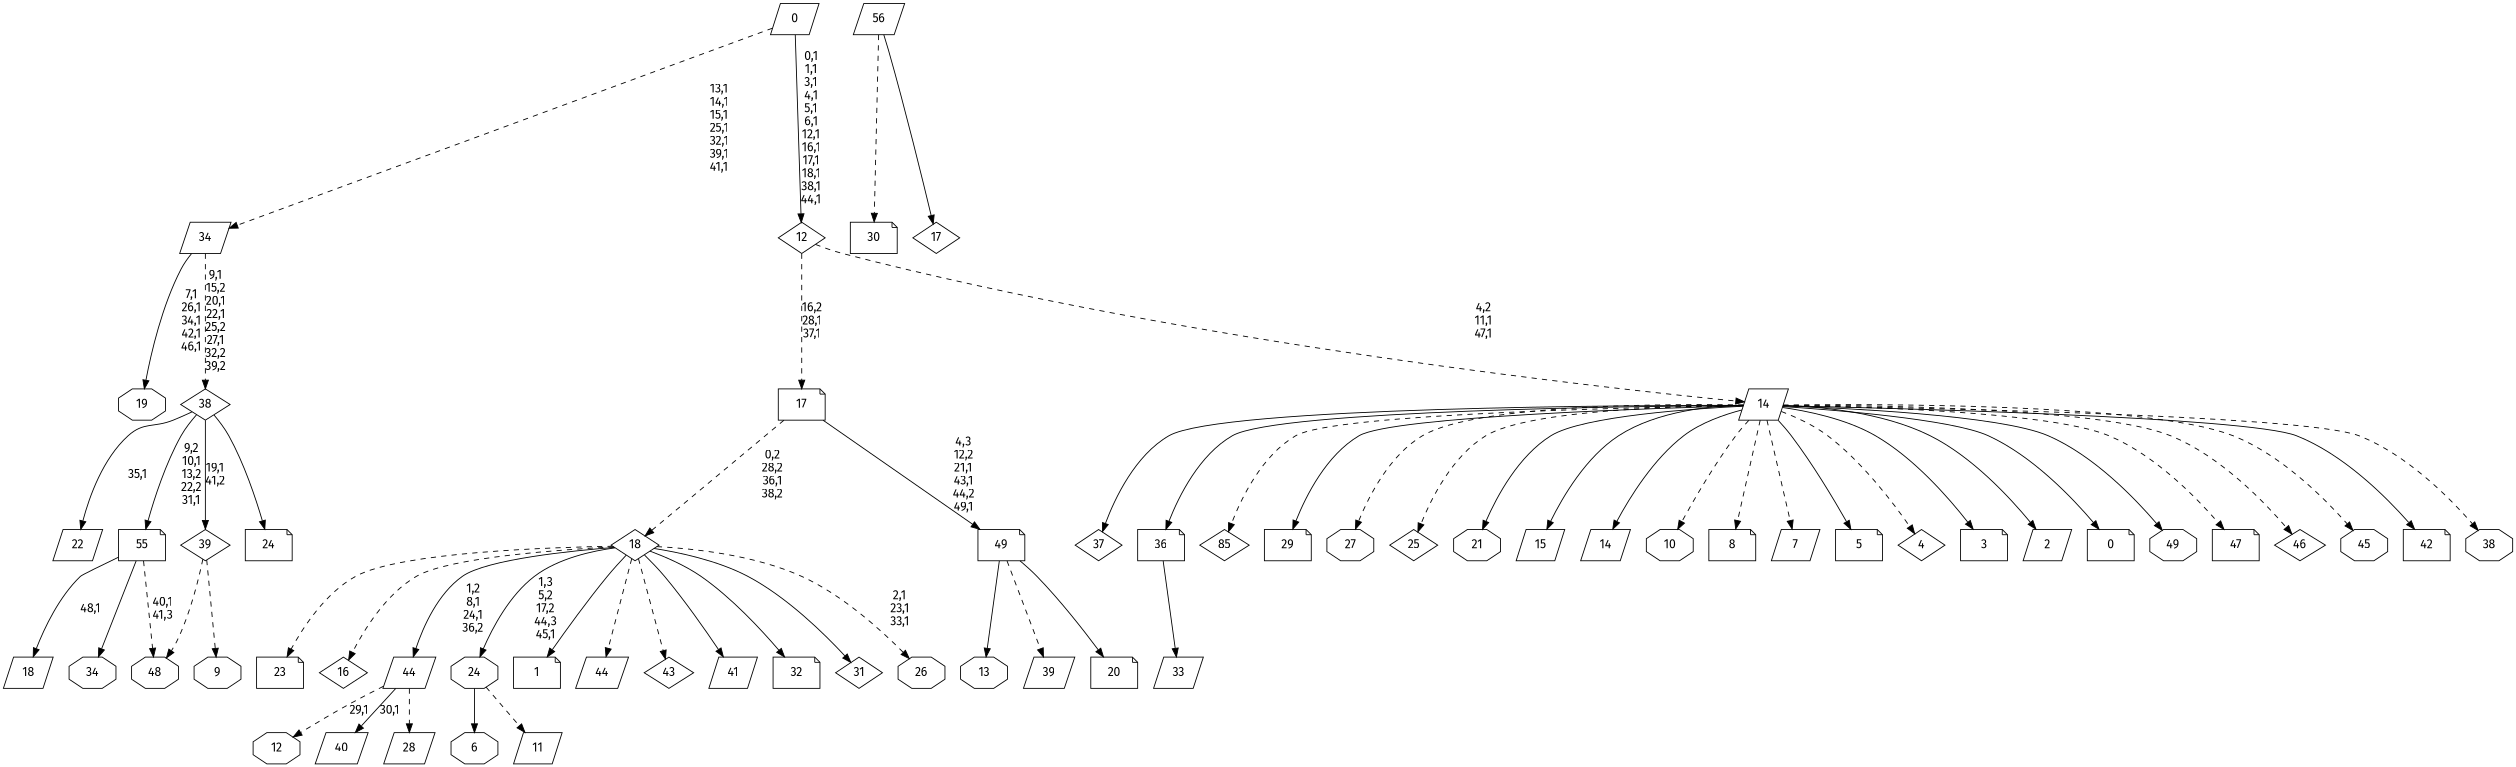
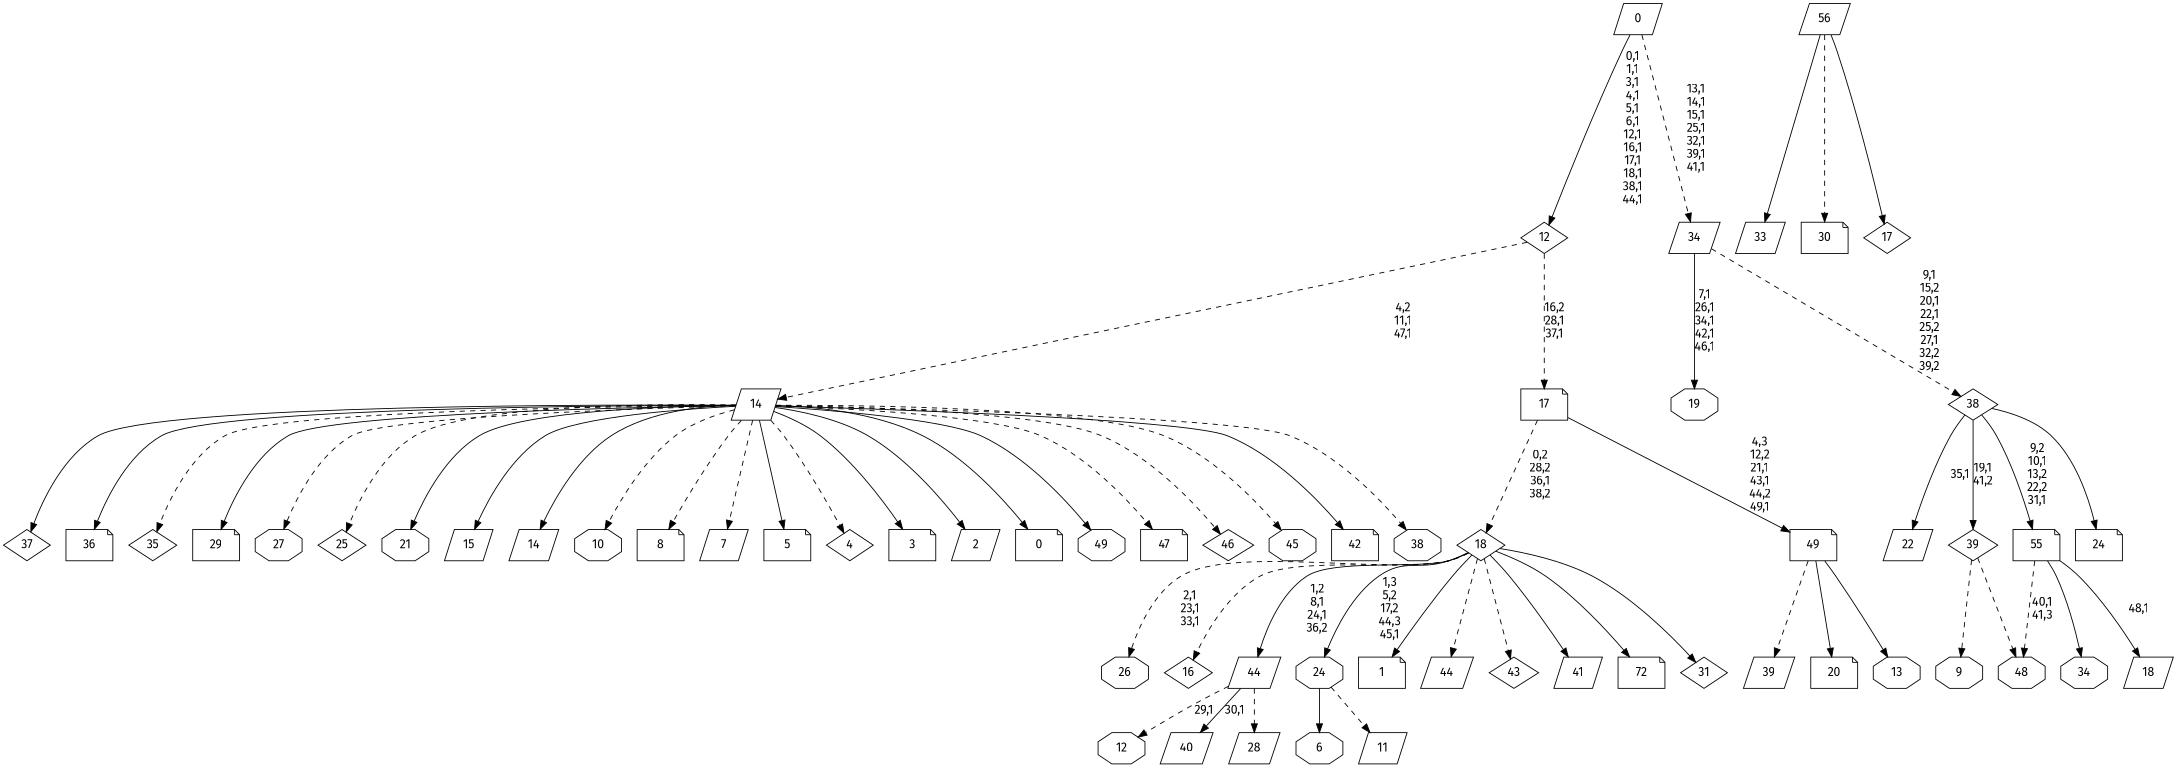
  digraph {
    fontname="Fira Sans"
    node [fontname="Fira Sans" shape=parallelogram]
    edge [fontname="Fira Sans" style=solid]
    n1 [label=49 shape=octagon]
    n2 [label=48 shape=octagon]
    n3 [label=47 shape=note]
    n4 [label=46 shape=diamond]
    n5 [label=45 shape=octagon]
    n6 [label=44]
    n7 [label=43 shape=diamond]
    n8 [label=42 shape=note]
    n9 [label=41]
    n10 [label=40]
    n11 [label=39]
    n12 [label=38 shape=octagon]
    n13 [label=37 shape=diamond]
    n14 [label=36 shape=note]
-   n15 [label=85 shape=diamond]
+   n15 [label=35 shape=diamond]
    n16 [label=34 shape=octagon]
    n17 [label=33]
-   n18 [label=32 shape=note]
+   n18 [label=72 shape=note]
    n19 [label=31 shape=diamond]
    n20 [label=30 shape=note]
    n21 [label=29 shape=note]
    n22 [label=28]
    n23 [label=27 shape=octagon]
    n24 [label=26 shape=octagon]
    n25 [label=25 shape=diamond]
    n26 [label=24 shape=note]
-   n27 [label=23 shape=note]
    n28 [label=22]
    n29 [label=21 shape=octagon]
    n30 [label=20 shape=note]
    n31 [label=19 shape=octagon]
    n32 [label=18]
    n33 [label=17 shape=diamond]
    56
    55 [shape=note]
    n36 [label=16 shape=diamond]
    n37 [label=15]
    n38 [label=14]
    n39 [label=13 shape=octagon]
    49 [shape=note]
    n41 [label=12 shape=octagon]
    44
    n43 [label=11]
    n44 [label=10 shape=octagon]
    n45 [label=9 shape=octagon]
    39 [shape=diamond]
    38 [shape=diamond]
    34
    n49 [label=8 shape=note]
    n50 [label=7]
    n51 [label=6 shape=octagon]
    24 [shape=octagon]
    n53 [label=5 shape=note]
    n54 [label=4 shape=diamond]
    n55 [label=3 shape=note]
    n56 [label=2]
    n57 [label=1 shape=note]
    18 [shape=diamond]
    17 [shape=note]
    n60 [label=0 shape=note]
    14
    12 [shape=diamond]
    0
-   n14 -> n17
+   56 -> n17
    56 -> n20 [style=dashed]
    56 -> n33
    55 -> n2 [label="40,1\n41,3" style=dashed]
    55 -> n16
    55 -> n32 [label="48,1"]
    49 -> n11 [style=dashed]
    49 -> n30
    49 -> n39
    44 -> n10 [label="30,1"]
    44 -> n22 [style=dashed]
    44 -> n41 [label="29,1" style=dashed]
    39 -> n2 [style=dashed]
    39 -> n45 [style=dashed]
    38 -> n26
    38 -> n28 [label="35,1"]
    38 -> 55 [label="9,2\n10,1\n13,2\n22,2\n31,1"]
    38 -> 39 [label="19,1\n41,2"]
    34 -> n31 [label="7,1\n26,1\n34,1\n42,1\n46,1"]
    34 -> 38 [label="9,1\n15,2\n20,1\n22,1\n25,2\n27,1\n32,2\n39,2" style=dashed]
    24 -> n43 [style=dashed]
    24 -> n51
    18 -> n6 [style=dashed]
    18 -> n7 [style=dashed]
    18 -> n9
    18 -> n18
    18 -> n19
    18 -> n24 [label="2,1\n23,1\n33,1" style=dashed]
-   18 -> n27 [style=dashed]
    18 -> n36 [style=dashed]
    18 -> 44 [label="1,2\n8,1\n24,1\n36,2"]
    18 -> 24 [label="1,3\n5,2\n17,2\n44,3\n45,1"]
    18 -> n57
    17 -> 49 [label="4,3\n12,2\n21,1\n43,1\n44,2\n49,1"]
    17 -> 18 [label="0,2\n28,2\n36,1\n38,2" style=dashed]
    14 -> n1
    14 -> n3 [style=dashed]
    14 -> n4 [style=dashed]
    14 -> n5 [style=dashed]
    14 -> n8
    14 -> n12 [style=dashed]
    14 -> n13
    14 -> n14
    14 -> n15 [style=dashed]
    14 -> n21
    14 -> n23 [style=dashed]
    14 -> n25 [style=dashed]
    14 -> n29
    14 -> n37
    14 -> n38
    14 -> n44 [style=dashed]
    14 -> n49 [style=dashed]
    14 -> n50 [style=dashed]
    14 -> n53
    14 -> n54 [style=dashed]
    14 -> n55
    14 -> n56
    14 -> n60
    12 -> 17 [label="16,2\n28,1\n37,1" style=dashed]
    12 -> 14 [label="4,2\n11,1\n47,1" style=dashed]
    0 -> 34 [label="13,1\n14,1\n15,1\n25,1\n32,1\n39,1\n41,1" style=dashed]
    0 -> 12 [label="0,1\n1,1\n3,1\n4,1\n5,1\n6,1\n12,1\n16,1\n17,1\n18,1\n38,1\n44,1"]
  }
